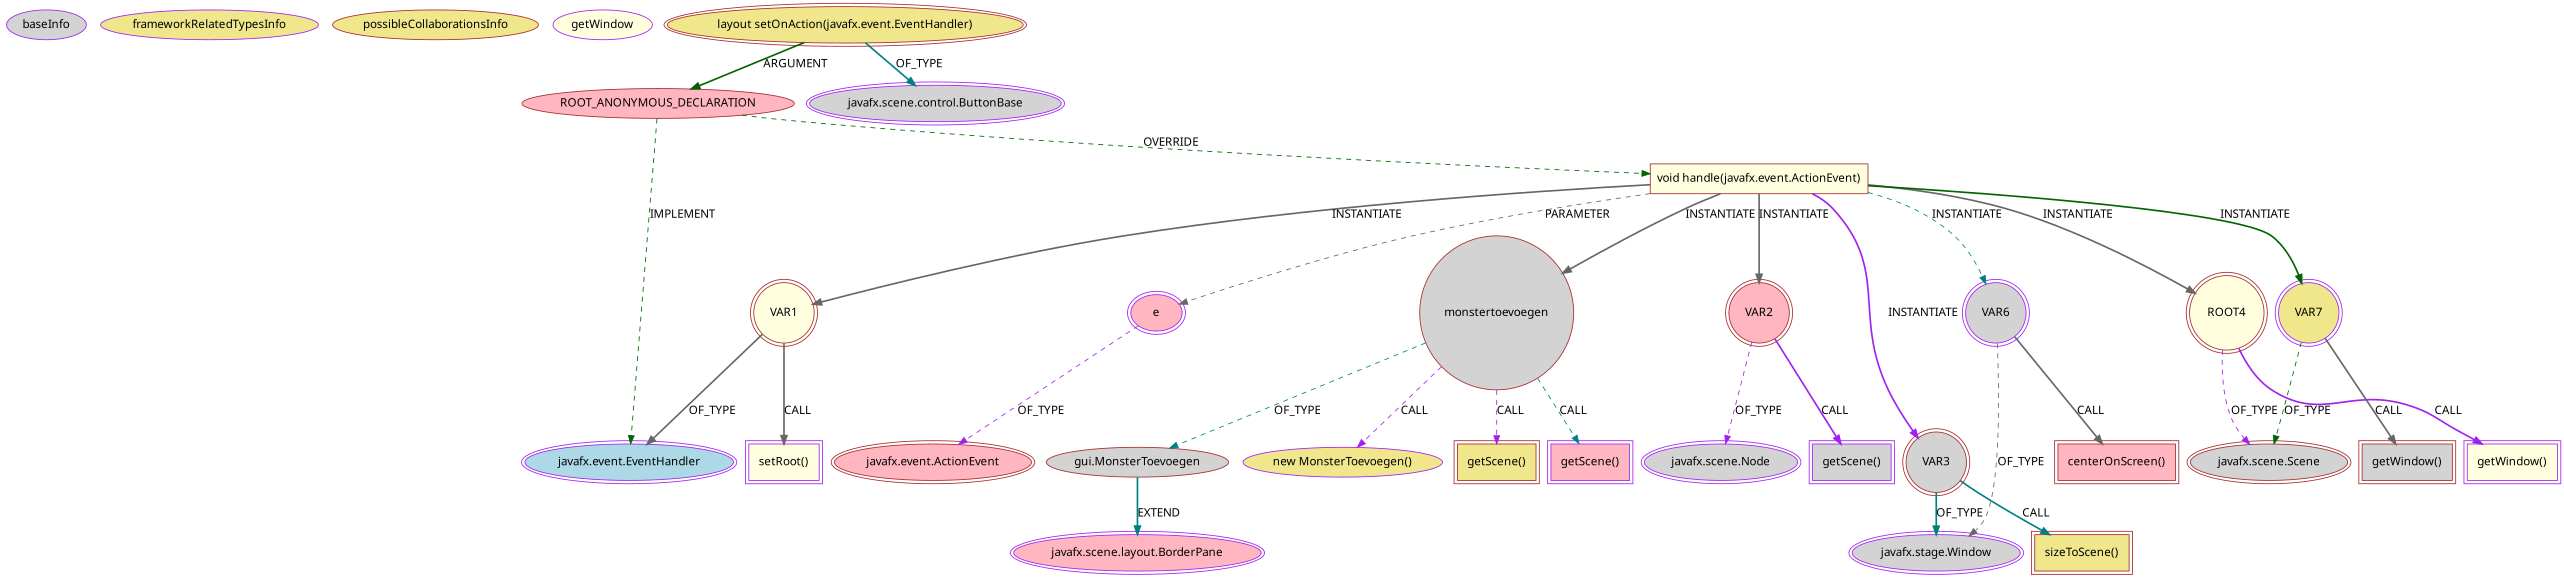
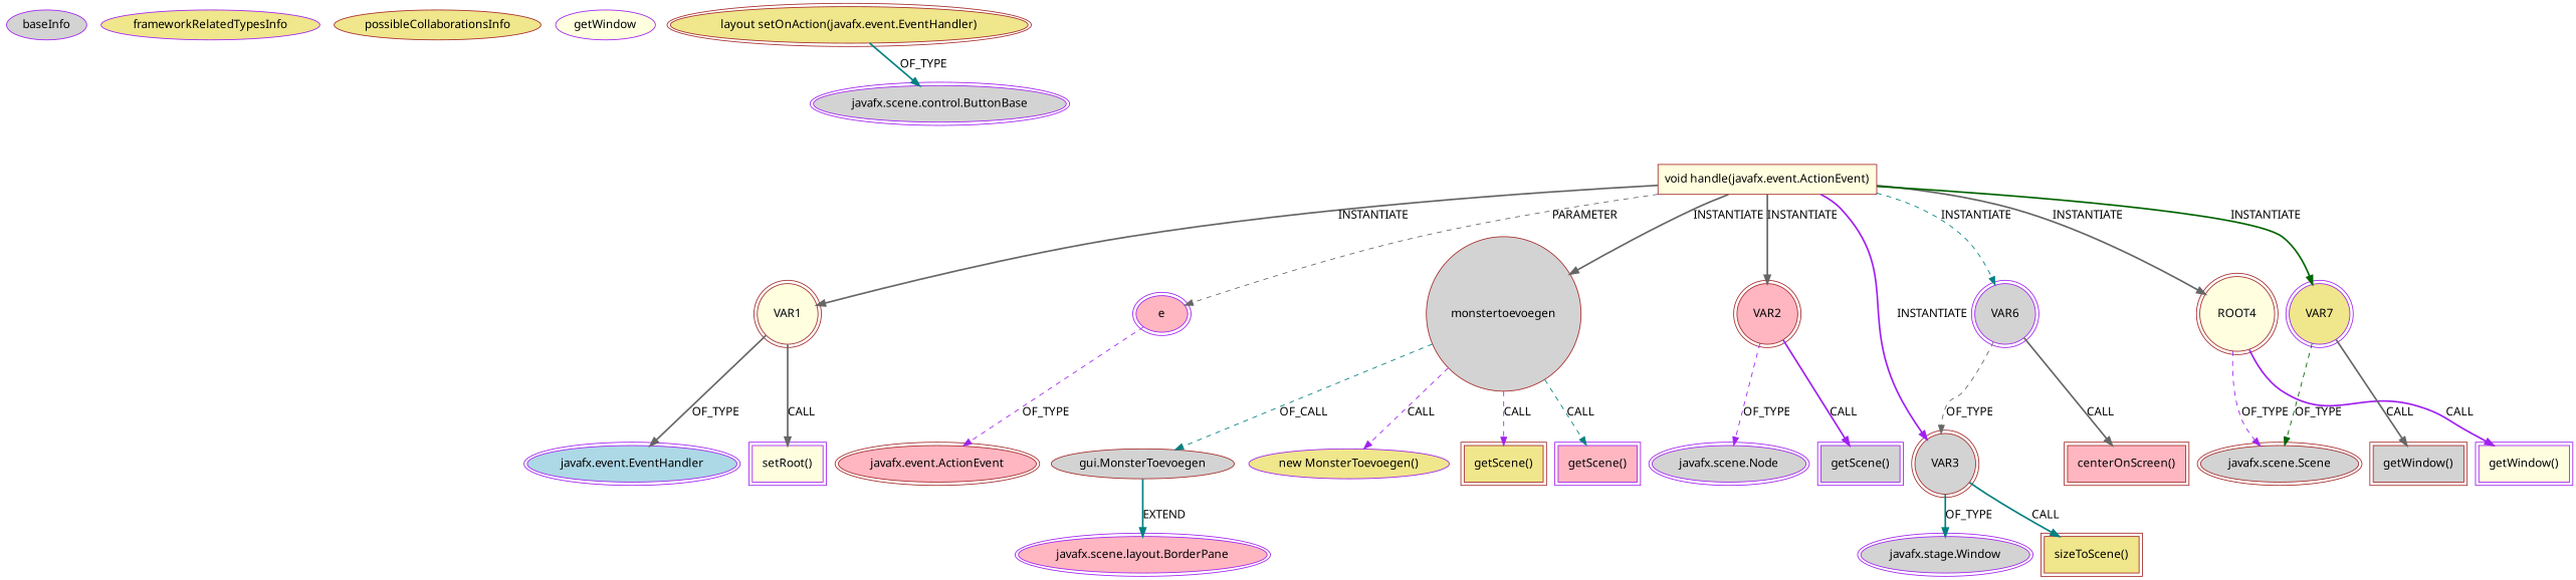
  digraph {
    fontname="Noto Sans"
    node [color=purple fillcolor=lightgrey fontname="Noto Sans" style=filled isFrameworkType=true vertexType=INSIDE_CALL peripheries=2]
    edge [color=gray40 fontname="Noto Sans" style=bold]
    baseInfo [category=extension_graph graphId=369 isAnonymous=true possibleRelation=true isFrameworkType="" vertexType="" peripheries=""]
    frameworkRelatedTypesInfo [0="javafx.event.EventHandler" fillcolor=khaki isFrameworkType="" vertexType="" peripheries=""]
    possibleCollaborationsInfo [0="369~OVERRIDING_METHOD_DECLARATION-INSTANTIATION-~javafx.event.EventHandler ~javafx.scene.layout.BorderPane ~true~false" color=brown fillcolor=khaki isFrameworkType="" vertexType="" peripheries=""]
    n4 [contextSignature="javafx.scene.layout.HBox addHBox()" filePath="/Dieuken-rpg/rpg-master/src/gui/BeginScherm.java" fillcolor=lightyellow graphId=369 label=getWindow projectName="Dieuken-rpg" isFrameworkType="" vertexType="" peripheries=""]
-   n5 [color=brown fillcolor=lightpink isFrameworkType=false label=ROOT_ANONYMOUS_DECLARATION vertexType=ROOT_ANONYMOUS_DECLARATION peripheries=""]
    n6 [fillcolor=lightblue label="javafx.event.EventHandler" vertexType=FRAMEWORK_INTERFACE_TYPE]
    n7 [color=brown fillcolor=lightyellow isFrameworkType=false label="void handle(javafx.event.ActionEvent)" shape=box vertexType=OVERRIDING_METHOD_DECLARATION peripheries=""]
    n8 [fillcolor=lightpink label=e vertexType=PARAMETER_DECLARATION]
    n9 [color=brown isFrameworkType=false label=monstertoevoegen shape=circle vertexType=VARIABLE_EXPRESION peripheries=""]
    n10 [color=brown fillcolor=lightyellow label=VAR1 shape=circle vertexType=VARIABLE_EXPRESION]
    n11 [color=brown fillcolor=lightpink label=VAR2 shape=circle vertexType=VARIABLE_EXPRESION]
    n12 [color=brown label=VAR3 shape=circle vertexType=VARIABLE_EXPRESION]
    n13 [color=brown fillcolor=lightyellow label=ROOT4 shape=circle vertexType=VARIABLE_EXPRESION]
    n14 [label=VAR6 shape=circle vertexType=VARIABLE_EXPRESION]
    n15 [fillcolor=khaki label=VAR7 shape=circle vertexType=VARIABLE_EXPRESION]
    n16 [color=brown fillcolor=khaki label="layout setOnAction(javafx.event.EventHandler)" vertexType=OUTSIDE_CALL]
    n17 [label="javafx.scene.control.ButtonBase" vertexType=FRAMEWORK_CLASS_TYPE]
    n18 [color=brown fillcolor=lightpink label="javafx.event.ActionEvent" vertexType=FRAMEWORK_CLASS_TYPE]
    n19 [color=brown isFrameworkType=false label="gui.MonsterToevoegen" vertexType=REFERENCE_CLIENT_CLASS_DECLARATION peripheries=""]
    n20 [fillcolor=khaki isFrameworkType=false label="new MonsterToevoegen()" vertexType=CONSTRUCTOR_CALL peripheries=""]
    n21 [color=brown fillcolor=khaki label="getScene()" shape=box]
    n22 [fillcolor=lightpink label="getScene()" shape=box]
    n23 [fillcolor=lightyellow label="setRoot()" shape=box]
    n24 [label="javafx.scene.Node" vertexType=FRAMEWORK_CLASS_TYPE]
    n25 [label="getScene()" shape=box]
    n26 [label="javafx.stage.Window" vertexType=FRAMEWORK_CLASS_TYPE]
    n27 [color=brown fillcolor=khaki label="sizeToScene()" shape=box]
    n28 [color=brown label="javafx.scene.Scene" vertexType=FRAMEWORK_CLASS_TYPE]
    n29 [fillcolor=lightyellow label="getWindow()" shape=box]
    n30 [color=brown fillcolor=lightpink label="centerOnScreen()" shape=box]
    n31 [color=brown label="getWindow()" shape=box]
    n32 [fillcolor=lightpink label="javafx.scene.layout.BorderPane" vertexType=FRAMEWORK_CLASS_TYPE]
-   n5 -> n6 [color=darkgreen label=IMPLEMENT style=dashed]
-   n5 -> n7 [color=darkgreen label=OVERRIDE style=dashed]
    n7 -> n8 [label=PARAMETER style=dashed]
    n7 -> n9 [label=INSTANTIATE]
    n7 -> n10 [label=INSTANTIATE]
    n7 -> n11 [label=INSTANTIATE]
    n7 -> n12 [color=purple label=INSTANTIATE]
    n7 -> n13 [label=INSTANTIATE]
    n7 -> n14 [color=teal label=INSTANTIATE style=dashed]
    n7 -> n15 [color=darkgreen label=INSTANTIATE]
    n8 -> n18 [color=purple label=OF_TYPE style=dashed]
-   n9 -> n19 [color=teal label=OF_TYPE style=dashed]
+   n9 -> n19 [color=teal label=OF_CALL style=dashed]
    n9 -> n20 [color=purple label=CALL style=dashed]
    n9 -> n21 [color=purple label=CALL style=dashed]
    n9 -> n22 [color=teal label=CALL style=dashed]
    n10 -> n6 [label=OF_TYPE]
    n10 -> n23 [label=CALL]
    n11 -> n24 [color=purple label=OF_TYPE style=dashed]
    n11 -> n25 [color=purple label=CALL]
    n12 -> n26 [color=teal label=OF_TYPE]
    n12 -> n27 [color=teal label=CALL]
    n13 -> n28 [color=purple label=OF_TYPE style=dashed]
    n13 -> n29 [color=purple label=CALL]
-   n14 -> n26 [label=OF_TYPE style=dashed]
+   n14 -> n12 [label=OF_TYPE style=dashed]
    n14 -> n30 [label=CALL]
    n15 -> n28 [color=darkgreen label=OF_TYPE style=dashed]
    n15 -> n31 [label=CALL]
-   n16 -> n5 [color=darkgreen label=ARGUMENT]
    n16 -> n17 [color=teal label=OF_TYPE]
    n19 -> n32 [color=teal label=EXTEND]
  }
